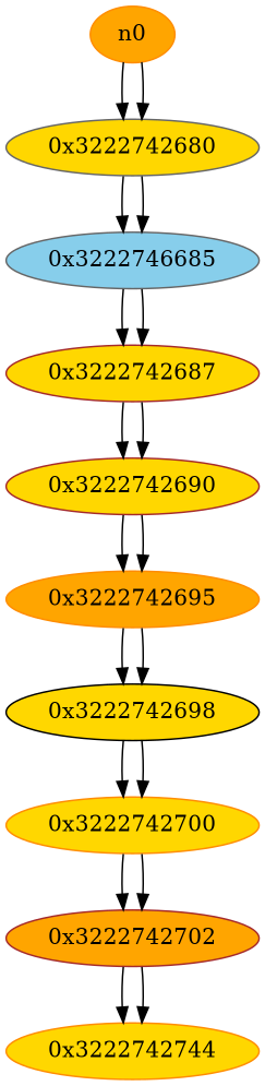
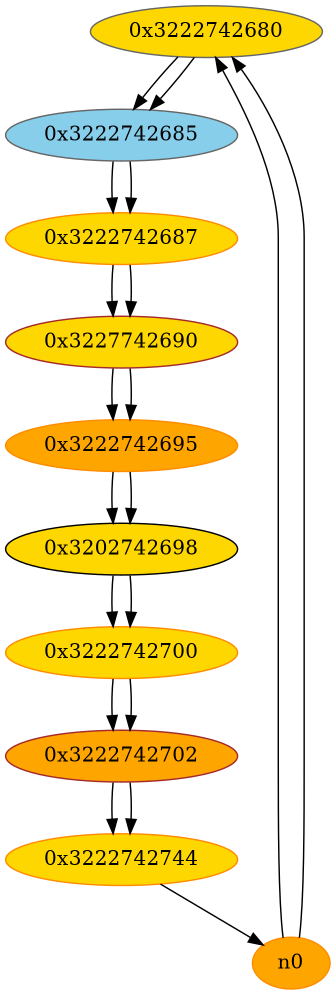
  digraph {
    node [color=darkorange fillcolor=gold style=filled]
    n1 [color=gray40 label="0x3222742680"]
-   n2 [color=gray40 fillcolor=skyblue label="0x3222746685"]
-   n3 [color=brown label="0x3222742687"]
-   n4 [color=brown label="0x3222742690"]
+   n2 [color=gray40 fillcolor=skyblue label="0x3222742685"]
+   n3 [label="0x3222742687"]
+   n4 [color=brown label="0x3227742690"]
    n5 [fillcolor=orange label="0x3222742695"]
-   n6 [color=black label="0x3222742698"]
+   n6 [color=black label="0x3202742698"]
    n7 [label="0x3222742700"]
    n8 [color=brown fillcolor=orange label="0x3222742702"]
    n9 [label="0x3222742744"]
    n0 [fillcolor=orange]
    n1 -> n2
    n1 -> n2
    n2 -> n3
    n2 -> n3
    n3 -> n4
    n3 -> n4
    n4 -> n5
    n4 -> n5
    n5 -> n6
    n5 -> n6
    n6 -> n7
    n6 -> n7
    n7 -> n8
    n7 -> n8
    n8 -> n9
    n8 -> n9
+   n9 -> n0
    n0 -> n1
    n0 -> n1
  }
